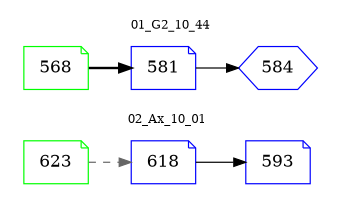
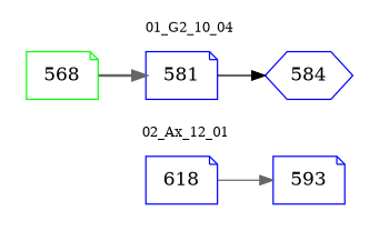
  digraph {
    rankdir=LR
    node [color=blue shape=note]
    edge [arrowhead=normal color=gray40 style=solid]
-   n1 [color=green label=623]
    n2 [label=618]
    n3 [label=593]
    n4 [color=green label=568]
    n5 [label=581]
    n6 [label=584 shape=hexagon]
    subgraph cluster_1 {
      color=white
      fontsize=10
-     label="02_Ax_10_01"
-     n1
+     label="02_Ax_12_01"
      n2
      n3
    }
    subgraph cluster_2 {
      color=white
      fontsize=10
-     label="01_G2_10_44"
+     label="01_G2_10_04"
      n4
      n5
      n6
    }
-   n1 -> n2 [style=dashed]
-   n2 -> n3 [color=black]
-   n4 -> n5 [color=black style=bold]
+   n2 -> n3
+   n4 -> n5 [style=bold]
    n5 -> n6 [color=black]
  }
